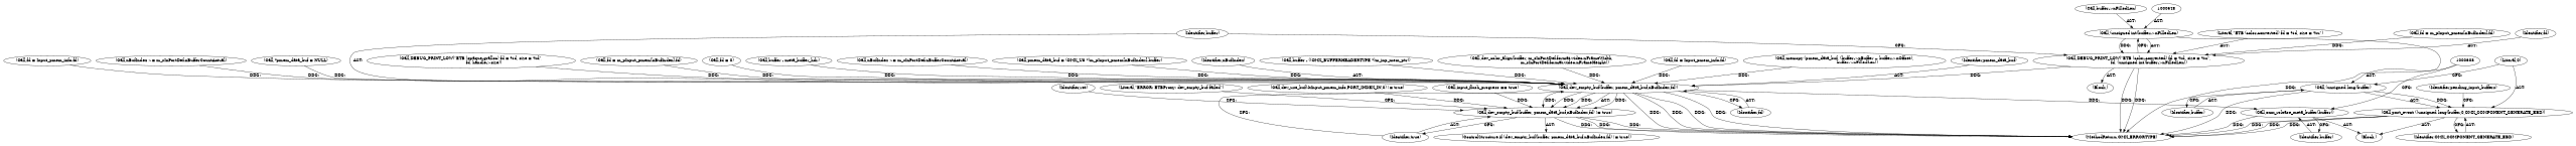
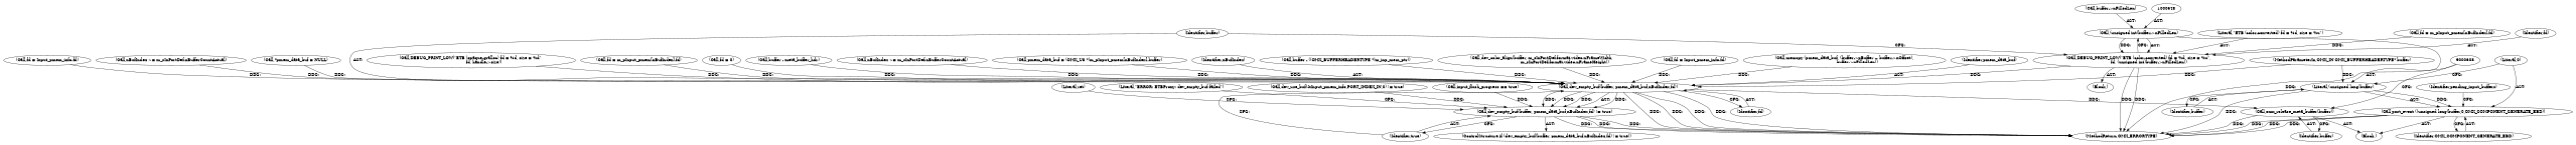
  digraph {
    n1 [label="(Call,(unsigned int)buffer->nFilledLen)"]
    n2 [label="(Call,DEBUG_PRINT_LOW(\"ETB (color-converted) fd = %d, size = %u\",\n                fd, (unsigned int)buffer->nFilledLen))"]
    n3 [label="(MethodReturn,OMX_ERRORTYPE)"]
    n4 [label="(Call,dev_empty_buf(buffer, pmem_data_buf,nBufIndex,fd))"]
    n5 [label="(Block,)"]
    n6 [label="(Call,buffer->nFilledLen)"]
    n7 [label="(Call,dev_empty_buf(buffer, pmem_data_buf,nBufIndex,fd) != true)"]
    n8 [label="(Call,omx_release_meta_buffer(buffer))"]
    n9 [label="(Identifier,fd)"]
    n10 [label="(ControlStructure,if (dev_empty_buf(buffer, pmem_data_buf,nBufIndex,fd) != true))"]
    n11 [label="(Identifier,true)"]
    n12 [label="(Block,)"]
    n13 [label="(Identifier,buffer)"]
-   n14 [label="(Call,(unsigned long)buffer)"]
+   n14 [label="(Literal,(unsigned long)buffer)"]
    n15 [label="(Call,post_event ((unsigned long)buffer,0,OMX_COMPONENT_GENERATE_EBD))"]
    n16 [label="(Identifier,buffer)"]
    n17 [label="(Identifier,OMX_COMPONENT_GENERATE_EBD)"]
    n18 [label="(Identifier,pmem_data_buf)"]
    n19 [label="(Call,fd = Input_pmem_info.fd)"]
    n20 [label="(Call,nBufIndex >= m_sInPortDef.nBufferCountActual)"]
    n21 [label="(Call,input_flush_progress == true)"]
-   n22 [label="(Identifier,ret)"]
+   n22 [label="(Literal,ret)"]
    n23 [label="(Literal,\"ERROR: ETBProxy: dev_empty_buf failed\")"]
    n24 [label="(Literal,0)"]
    n25 [label="(Literal,\"ETB (color-converted) fd = %d, size = %u\")"]
    n26 [label="(Call,*pmem_data_buf = NULL)"]
    n27 [label="(Identifier,buffer)"]
    n28 [label="(Identifier,fd)"]
    n29 [label="(Call,DEBUG_PRINT_LOW(\"ETB (opaque-gralloc) fd = %d, size = %d\",\n                    fd, handle->size))"]
    n30 [label="(Call,fd = m_pInput_pmem[nBufIndex].fd)"]
    n31 [label="(Call,fd = 0)"]
    n32 [label="(Call,buffer - meta_buffer_hdr)"]
+   n33 [label="(MethodParameterIn,OMX_IN OMX_BUFFERHEADERTYPE* buffer)"]
    n34 [label="(Identifier,pending_input_buffers)"]
    n35 [label="(Call,nBufIndex >= m_sInPortDef.nBufferCountActual)"]
    n36 [label="(Call,pmem_data_buf = (OMX_U8 *)m_pInput_pmem[nBufIndex].buffer)"]
    n37 [label="(Call,dev_use_buf(&Input_pmem_info,PORT_INDEX_IN,0) != true)"]
    n38 [label="(Call,fd = m_pInput_pmem[nBufIndex].fd)"]
    n39 [label="(Identifier,nBufIndex)"]
    n40 [label="(Call,buffer - ((OMX_BUFFERHEADERTYPE *)m_inp_mem_ptr))"]
    n41 [label="(Call,dev_color_align(buffer, m_sInPortDef.format.video.nFrameWidth,\n                                    m_sInPortDef.format.video.nFrameHeight))"]
    n42 [label="(Call,fd = Input_pmem_info.fd)"]
    n43 [label="(Call,memcpy (pmem_data_buf, (buffer->pBuffer + buffer->nOffset),\n                    buffer->nFilledLen))"]
    1000548
-   1000608
+   1000608 [label=9000608]
    n1 -> n2 [label="AST: "]
    n1 -> n2 [label="DDG: "]
    n1 -> n3 [label="DDG: "]
    n2 -> n1 [label="CFG: "]
    n2 -> n3 [label="DDG: "]
    n2 -> n3 [label="DDG: "]
    n2 -> n4 [label="DDG: "]
    n2 -> n5 [label="AST: "]
    n4 -> n3 [label="DDG: "]
    n4 -> n3 [label="DDG: "]
    n4 -> n3 [label="DDG: "]
    n4 -> n3 [label="DDG: "]
    n4 -> n7 [label="AST: "]
    n4 -> n7 [label="DDG: "]
    n4 -> n7 [label="DDG: "]
    n4 -> n7 [label="DDG: "]
    n4 -> n7 [label="DDG: "]
    n4 -> n8 [label="DDG: "]
    n4 -> n9 [label="CFG: "]
    n6 -> n1 [label="AST: "]
    n7 -> n3 [label="DDG: "]
    n7 -> n3 [label="DDG: "]
    n7 -> n3 [label="DDG: "]
    n7 -> n10 [label="AST: "]
    n7 -> n11 [label="CFG: "]
    n8 -> n3 [label="DDG: "]
    n8 -> n12 [label="AST: "]
    n8 -> n13 [label="CFG: "]
    n9 -> n4 [label="AST: "]
    n11 -> n4 [label="CFG: "]
    n11 -> n7 [label="AST: "]
    n13 -> n8 [label="AST: "]
    n14 -> n3 [label="DDG: "]
    n14 -> n15 [label="AST: "]
    n14 -> n15 [label="DDG: "]
    n14 -> n16 [label="CFG: "]
    n15 -> n3 [label="DDG: "]
    n15 -> n3 [label="DDG: "]
    n15 -> n3 [label="DDG: "]
    n15 -> n12 [label="AST: "]
    n15 -> n17 [label="CFG: "]
    n16 -> n14 [label="AST: "]
    n17 -> n15 [label="AST: "]
    n18 -> n4 [label="AST: "]
    n19 -> n4 [label="DDG: "]
    n20 -> n4 [label="DDG: "]
    n21 -> n7 [label="DDG: "]
    n22 -> n7 [label="CFG: "]
    n23 -> n7 [label="CFG: "]
    n24 -> n14 [label="CFG: "]
    n24 -> n15 [label="AST: "]
    n25 -> n2 [label="AST: "]
    n26 -> n4 [label="DDG: "]
    n27 -> n2 [label="CFG: "]
    n27 -> n4 [label="AST: "]
    n28 -> n2 [label="AST: "]
    n29 -> n4 [label="DDG: "]
    n30 -> n4 [label="DDG: "]
    n31 -> n4 [label="DDG: "]
    n32 -> n4 [label="DDG: "]
+   n33 -> n4 [label="DDG: "]
+   n33 -> n14 [label="DDG: "]
    n34 -> n15 [label="CFG: "]
    n35 -> n4 [label="DDG: "]
    n36 -> n4 [label="DDG: "]
    n37 -> n7 [label="DDG: "]
    n38 -> n2 [label="DDG: "]
    n39 -> n4 [label="AST: "]
    n40 -> n4 [label="DDG: "]
    n41 -> n4 [label="DDG: "]
    n42 -> n4 [label="DDG: "]
    n43 -> n4 [label="DDG: "]
    1000548 -> n1 [label="AST: "]
    1000608 -> n8 [label="CFG: "]
    1000608 -> n14 [label="AST: "]
  }
